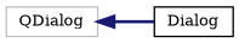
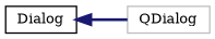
  digraph {
    rankdir=LR
    fontname="DejaVu Serif"
    node [fillcolor=white fontname="DejaVu Serif" fontsize=10 shape=record style=filled]
    n1 [color=grey75 height=0.2 label=QDialog width=0.4]
    n2 [color=black height=0.2 label=Dialog width=0.4]
-   n1 -> n2 [color=midnightblue dir=back fontname="DejaVu Serif" fontsize=10 labelfontname=Helvetica labelfontsize=10 style=bold]
+   n2 -> n1 [color=midnightblue dir=back fontname="DejaVu Serif" fontsize=10 labelfontname=Helvetica labelfontsize=10 style=bold]
  }
